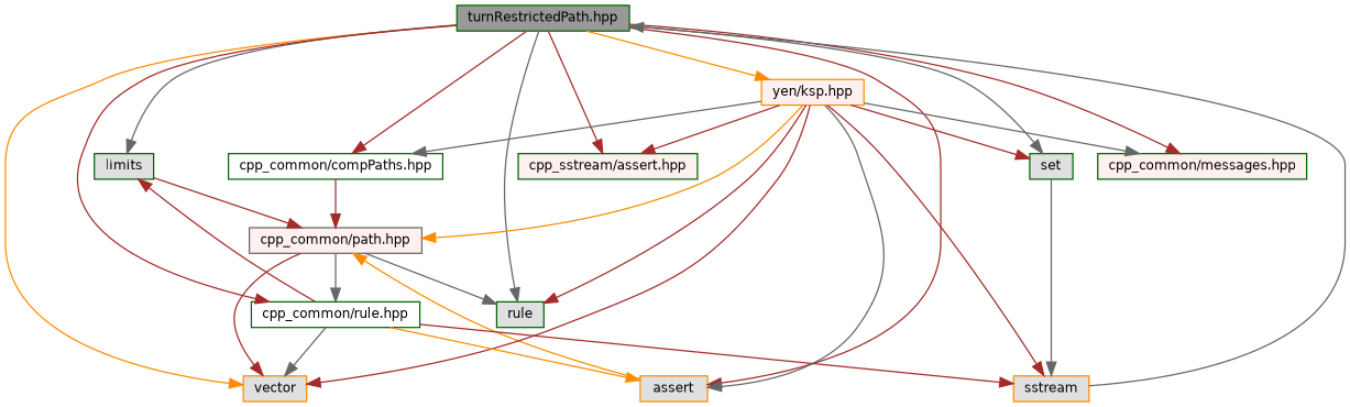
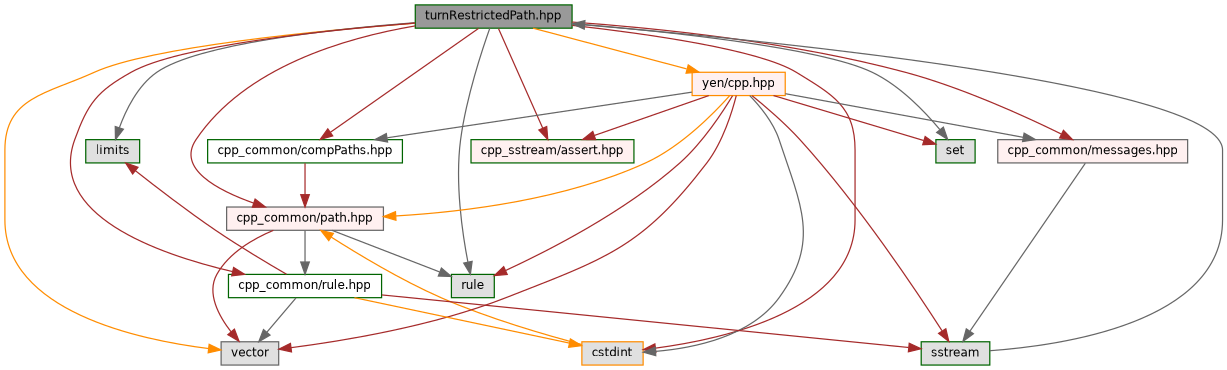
  digraph {
    node [color=darkgreen fillcolor="#E0E0E0" fontname=Helvetica fontsize=10 shape=box style=filled]
    edge [color=brown fontname=Helvetica fontsize=10 labelfontname=Helvetica labelfontsize=10 style=solid]
    n1 [fillcolor=grey60 fontcolor=black height=0.2 label="turnRestrictedPath.hpp" width=0.4]
    n2 [height=0.2 label=rule width=0.4]
-   n3 [color=darkorange height=0.2 label=vector width=0.4]
+   n3 [color=gray40 height=0.2 label=vector width=0.4]
    n4 [height=0.2 label=set width=0.4]
    n5 [height=0.2 label=limits width=0.4]
-   n6 [color=darkorange height=0.2 label=assert width=0.4]
-   n7 [color=darkorange fillcolor="#FFF0F0" height=0.2 label="yen/ksp.hpp" width=0.4]
+   n6 [color=darkorange height=0.2 label=cstdint width=0.4]
+   n7 [color=darkorange fillcolor="#FFF0F0" height=0.2 label="yen/cpp.hpp" width=0.4]
    n8 [fillcolor="#FFF0F0" height=0.2 label="cpp_sstream/assert.hpp" width=0.4]
    n9 [fillcolor=white height=0.2 label="cpp_common/compPaths.hpp" width=0.4]
    n10 [color=gray40 fillcolor="#FFF0F0" height=0.2 label="cpp_common/path.hpp" width=0.4]
    n11 [fillcolor=white height=0.2 label="cpp_common/rule.hpp" width=0.4]
-   n12 [fillcolor="#FFF0F0" height=0.2 label="cpp_common/messages.hpp" width=0.4]
-   n13 [color=darkorange height=0.2 label=sstream width=0.4]
+   n12 [color=gray40 fillcolor="#FFF0F0" height=0.2 label="cpp_common/messages.hpp" width=0.4]
+   n13 [height=0.2 label=sstream width=0.4]
    n1 -> n2 [color=gray40]
    n1 -> n3 [color=darkorange]
    n1 -> n4 [color=gray40]
    n1 -> n5 [color=gray40]
    n1 -> n6
    n1 -> n7 [color=darkorange]
    n1 -> n8
    n1 -> n9
-   n5 -> n10
+   n1 -> n10
    n1 -> n11
    n1 -> n12
    n6 -> n10 [color=darkorange]
    n7 -> n2
    n7 -> n3
    n7 -> n4
    n7 -> n6 [color=gray40]
    n7 -> n8
    n7 -> n9 [color=gray40]
    n7 -> n10 [color=darkorange]
    n7 -> n12 [color=gray40]
    n7 -> n13
    n9 -> n10
    n10 -> n2 [color=gray40]
    n10 -> n3
    n10 -> n11 [color=gray40]
    n11 -> n3 [color=gray40]
    n11 -> n5
    n11 -> n6 [color=darkorange]
    n11 -> n13
-   n4 -> n13 [color=gray40]
+   n12 -> n13 [color=gray40]
    n13 -> n1 [color=gray40]
  }
